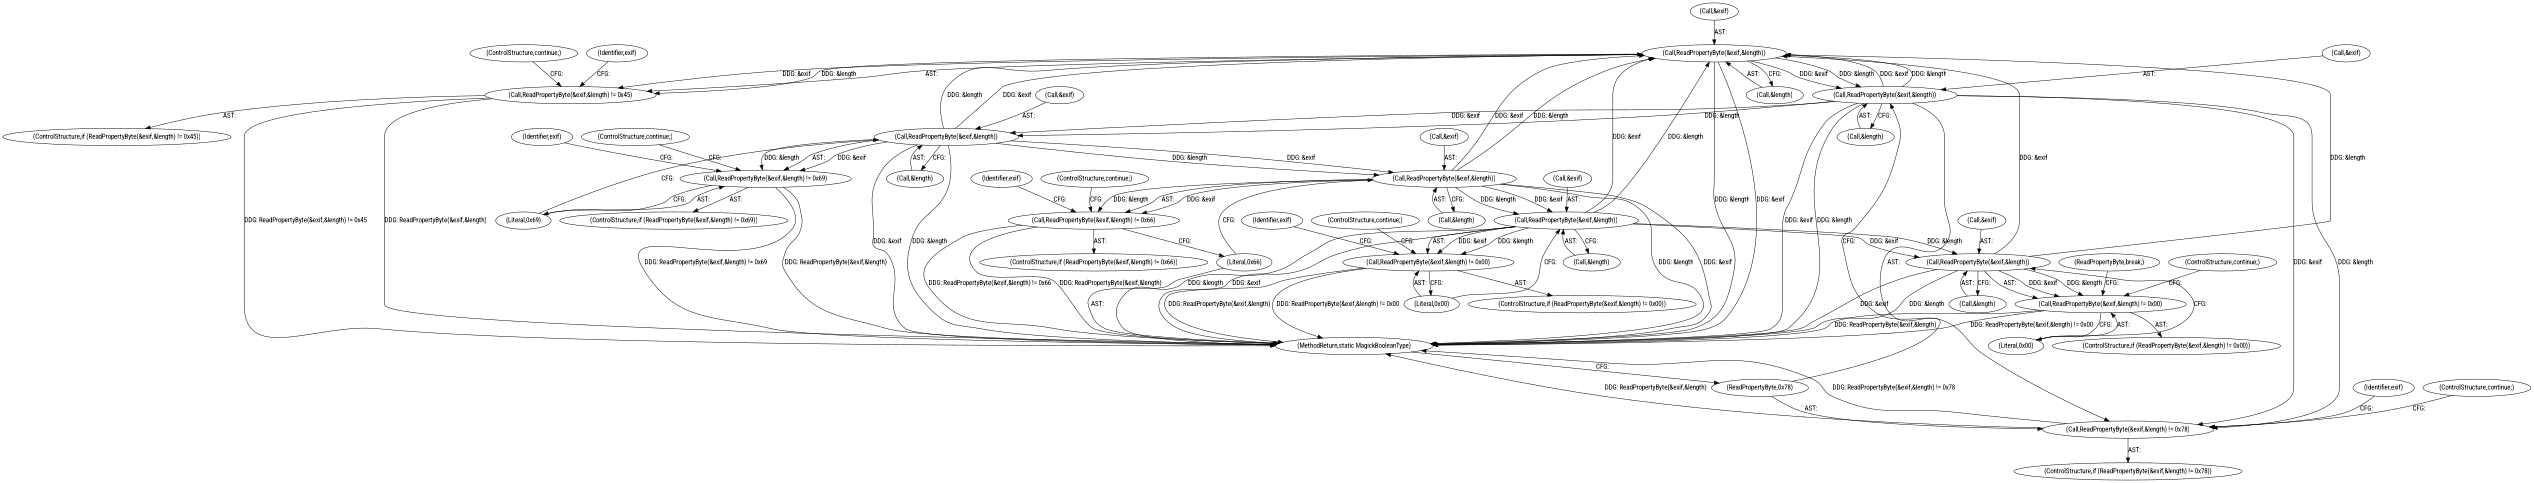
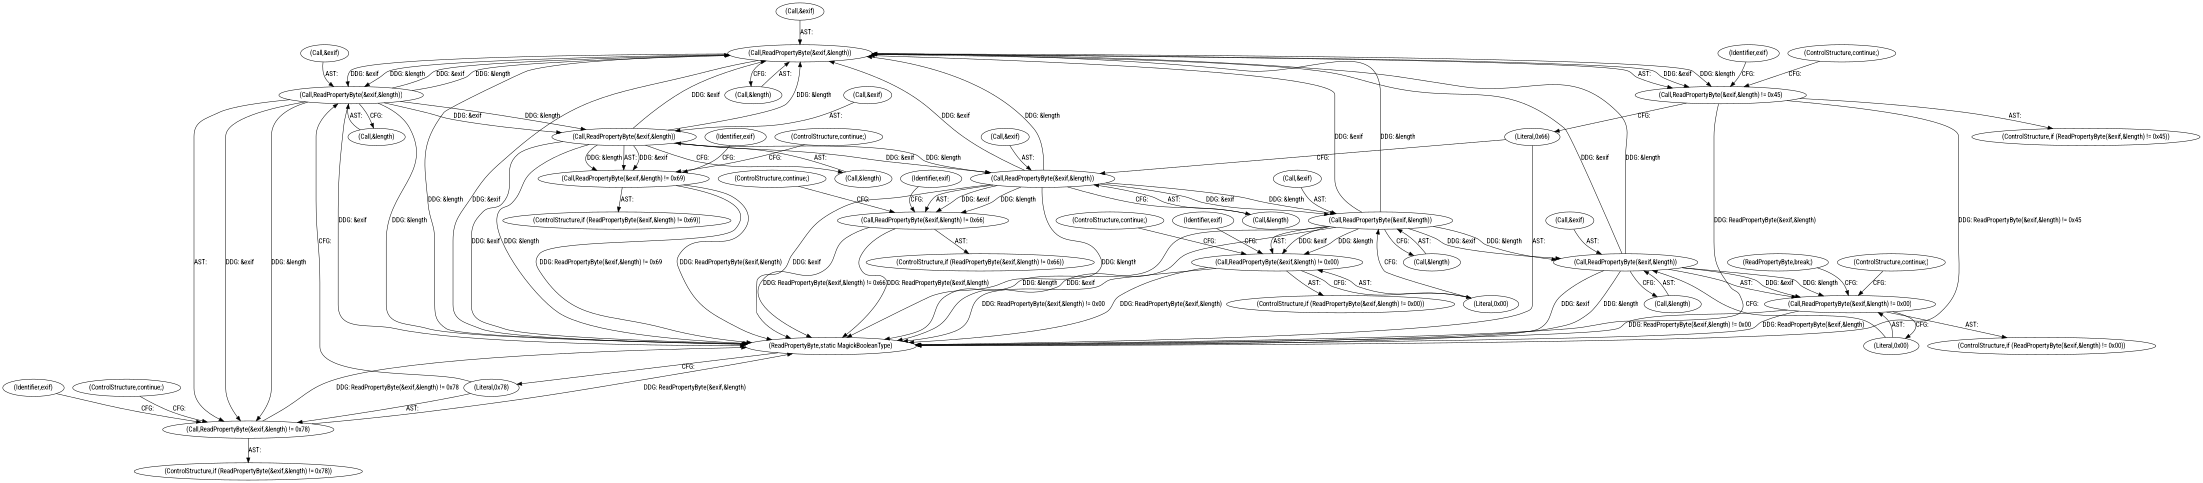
  digraph {
    fontname="Roboto Condensed"
    node [fontname="Roboto Condensed"]
    edge [fontname="Roboto Condensed"]
    n1 [label="(Call,ReadPropertyByte(&exif,&length))"]
    n2 [label="(Call,ReadPropertyByte(&exif,&length))"]
    n3 [label="(Call,ReadPropertyByte(&exif,&length) != 0x45)"]
-   n4 [label="(MethodReturn,static MagickBooleanType)"]
+   n4 [label="(ReadPropertyByte,static MagickBooleanType)"]
    n5 [label="(Call,&length)"]
    n6 [label="(Call,ReadPropertyByte(&exif,&length))"]
    n7 [label="(Call,ReadPropertyByte(&exif,&length) != 0x78)"]
    n8 [label="(Call,&length)"]
    n9 [label="(ControlStructure,if (ReadPropertyByte(&exif,&length) != 0x45))"]
-   n10 [label="(ReadPropertyByte,0x78)"]
+   n10 [label="(Literal,0x78)"]
    n11 [label="(Call,ReadPropertyByte(&exif,&length))"]
    n12 [label="(Call,ReadPropertyByte(&exif,&length) != 0x69)"]
    n13 [label="(Call,&length)"]
    n14 [label="(Call,ReadPropertyByte(&exif,&length))"]
    n15 [label="(Call,ReadPropertyByte(&exif,&length) != 0x66)"]
    n16 [label="(Call,&length)"]
    n17 [label="(ControlStructure,if (ReadPropertyByte(&exif,&length) != 0x69))"]
-   n18 [label="(Literal,0x69)"]
    n19 [label="(ControlStructure,if (ReadPropertyByte(&exif,&length) != 0x78))"]
    n20 [label="(Call,ReadPropertyByte(&exif,&length))"]
    n21 [label="(Call,ReadPropertyByte(&exif,&length) != 0x00)"]
    n22 [label="(Call,&length)"]
    n23 [label="(Literal,0x00)"]
    n24 [label="(ControlStructure,if (ReadPropertyByte(&exif,&length) != 0x00))"]
    n25 [label="(Call,ReadPropertyByte(&exif,&length) != 0x00)"]
    n26 [label="(Call,&length)"]
    n27 [label="(ControlStructure,if (ReadPropertyByte(&exif,&length) != 0x00))"]
    n28 [label="(Literal,0x00)"]
    n29 [label="(ControlStructure,if (ReadPropertyByte(&exif,&length) != 0x66))"]
    n30 [label="(Literal,0x66)"]
    n31 [label="(Call,&exif)"]
    n32 [label="(ControlStructure,continue;)"]
    n33 [label="(ReadPropertyByte,break;)"]
    n34 [label="(Identifier,exif)"]
    n35 [label="(Call,&exif)"]
    n36 [label="(Call,&exif)"]
    n37 [label="(Identifier,exif)"]
    n38 [label="(Identifier,exif)"]
    n39 [label="(Call,&exif)"]
    n40 [label="(Identifier,exif)"]
    n41 [label="(ControlStructure,continue;)"]
    n42 [label="(Call,&exif)"]
    n43 [label="(Identifier,exif)"]
    n44 [label="(Call,&exif)"]
    n45 [label="(ControlStructure,continue;)"]
    n46 [label="(ControlStructure,continue;)"]
    n47 [label="(ControlStructure,continue;)"]
    n48 [label="(ControlStructure,continue;)"]
    n1 -> n2 [label="DDG: &exif"]
    n1 -> n2 [label="DDG: &length"]
    n1 -> n3 [label="AST: "]
    n1 -> n3 [label="DDG: &exif"]
    n1 -> n3 [label="DDG: &length"]
    n1 -> n4 [label="DDG: &length"]
    n1 -> n4 [label="DDG: &exif"]
    n1 -> n5 [label="CFG: "]
    n2 -> n1 [label="DDG: &exif"]
    n2 -> n1 [label="DDG: &length"]
    n2 -> n4 [label="DDG: &length"]
    n2 -> n4 [label="DDG: &exif"]
    n2 -> n6 [label="DDG: &exif"]
    n2 -> n6 [label="DDG: &length"]
    n2 -> n7 [label="AST: "]
    n2 -> n7 [label="DDG: &exif"]
    n2 -> n7 [label="DDG: &length"]
    n2 -> n8 [label="CFG: "]
    n3 -> n4 [label="DDG: ReadPropertyByte(&exif,&length) != 0x45"]
    n3 -> n4 [label="DDG: ReadPropertyByte(&exif,&length)"]
    n3 -> n9 [label="AST: "]
    n4 -> n10 [label="CFG: "]
    n5 -> n1 [label="AST: "]
    n6 -> n1 [label="DDG: &exif"]
    n6 -> n1 [label="DDG: &length"]
    n6 -> n4 [label="DDG: &exif"]
    n6 -> n4 [label="DDG: &length"]
    n6 -> n11 [label="DDG: &exif"]
    n6 -> n11 [label="DDG: &length"]
    n6 -> n12 [label="AST: "]
    n6 -> n12 [label="DDG: &exif"]
    n6 -> n12 [label="DDG: &length"]
    n6 -> n13 [label="CFG: "]
    n7 -> n4 [label="DDG: ReadPropertyByte(&exif,&length) != 0x78"]
    n7 -> n4 [label="DDG: ReadPropertyByte(&exif,&length)"]
    n7 -> n19 [label="AST: "]
    n8 -> n2 [label="AST: "]
    n10 -> n2 [label="CFG: "]
    n10 -> n7 [label="AST: "]
    n11 -> n1 [label="DDG: &exif"]
    n11 -> n1 [label="DDG: &length"]
    n11 -> n4 [label="DDG: &length"]
    n11 -> n4 [label="DDG: &exif"]
    n11 -> n14 [label="DDG: &exif"]
    n11 -> n14 [label="DDG: &length"]
    n11 -> n15 [label="AST: "]
    n11 -> n15 [label="DDG: &exif"]
    n11 -> n15 [label="DDG: &length"]
    n11 -> n16 [label="CFG: "]
    n12 -> n4 [label="DDG: ReadPropertyByte(&exif,&length) != 0x69"]
    n12 -> n4 [label="DDG: ReadPropertyByte(&exif,&length)"]
    n12 -> n17 [label="AST: "]
-   n12 -> n18 [label="CFG: "]
    n13 -> n6 [label="AST: "]
    n14 -> n1 [label="DDG: &exif"]
    n14 -> n1 [label="DDG: &length"]
    n14 -> n4 [label="DDG: &length"]
    n14 -> n4 [label="DDG: &exif"]
    n14 -> n20 [label="DDG: &exif"]
    n14 -> n20 [label="DDG: &length"]
    n14 -> n25 [label="AST: "]
    n14 -> n25 [label="DDG: &exif"]
    n14 -> n25 [label="DDG: &length"]
    n14 -> n26 [label="CFG: "]
    n15 -> n4 [label="DDG: ReadPropertyByte(&exif,&length) != 0x66"]
    n15 -> n4 [label="DDG: ReadPropertyByte(&exif,&length)"]
    n15 -> n29 [label="AST: "]
-   n15 -> n30 [label="CFG: "]
+   n3 -> n30 [label="CFG: "]
    n16 -> n11 [label="AST: "]
-   n18 -> n6 [label="CFG: "]
-   n18 -> n12 [label="AST: "]
    n20 -> n1 [label="DDG: &exif"]
    n20 -> n1 [label="DDG: &length"]
    n20 -> n4 [label="DDG: &exif"]
    n20 -> n4 [label="DDG: &length"]
    n20 -> n21 [label="AST: "]
    n20 -> n21 [label="DDG: &exif"]
    n20 -> n21 [label="DDG: &length"]
    n20 -> n22 [label="CFG: "]
    n21 -> n4 [label="DDG: ReadPropertyByte(&exif,&length) != 0x00"]
    n21 -> n4 [label="DDG: ReadPropertyByte(&exif,&length)"]
    n21 -> n23 [label="CFG: "]
    n21 -> n24 [label="AST: "]
    n22 -> n20 [label="AST: "]
    n23 -> n20 [label="CFG: "]
    n23 -> n21 [label="AST: "]
    n25 -> n4 [label="DDG: ReadPropertyByte(&exif,&length) != 0x00"]
    n25 -> n4 [label="DDG: ReadPropertyByte(&exif,&length)"]
    n25 -> n27 [label="AST: "]
    n25 -> n28 [label="CFG: "]
    n26 -> n14 [label="AST: "]
    n28 -> n14 [label="CFG: "]
    n28 -> n25 [label="AST: "]
    n30 -> n4 [label="AST: "]
    n30 -> n11 [label="CFG: "]
    n31 -> n1 [label="AST: "]
    n32 -> n12 [label="CFG: "]
    n33 -> n21 [label="CFG: "]
    n34 -> n7 [label="CFG: "]
    n35 -> n6 [label="AST: "]
    n36 -> n20 [label="AST: "]
    n37 -> n15 [label="CFG: "]
    n38 -> n25 [label="CFG: "]
    n39 -> n14 [label="AST: "]
    n40 -> n12 [label="CFG: "]
    n41 -> n7 [label="CFG: "]
    n42 -> n2 [label="AST: "]
    n43 -> n3 [label="CFG: "]
    n44 -> n11 [label="AST: "]
    n45 -> n3 [label="CFG: "]
    n46 -> n15 [label="CFG: "]
    n47 -> n25 [label="CFG: "]
    n48 -> n21 [label="CFG: "]
  }
